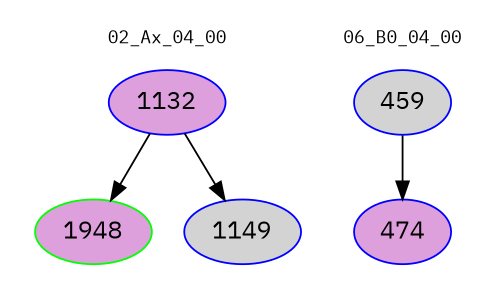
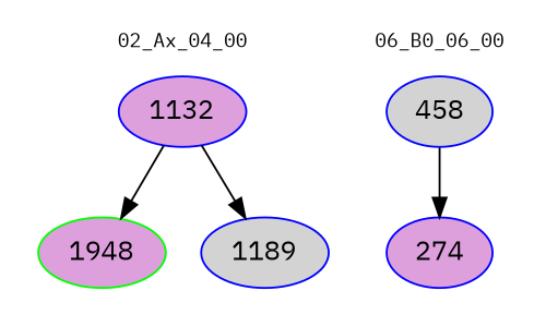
  digraph {
    fontname="IBM Plex Mono"
    node [color=blue fillcolor=plum fontname="IBM Plex Mono" style=filled]
    edge [color=black fontname="IBM Plex Mono"]
    n1 [label=1132]
    n2 [color=green label=1948]
-   n3 [fillcolor=lightgrey label=1149]
-   n4 [fillcolor=lightgrey label=459]
-   n5 [label=474]
+   n3 [fillcolor=lightgrey label=1189]
+   n4 [fillcolor=lightgrey label=458]
+   n5 [label=274]
    subgraph cluster_1 {
      color=white
      fontsize=10
      label="02_Ax_04_00"
      n1
      n2
      n3
    }
    subgraph cluster_2 {
      color=white
      fontsize=10
-     label="06_B0_04_00"
+     label="06_B0_06_00"
      n4
      n5
    }
    n1 -> n2
    n1 -> n3
    n4 -> n5
  }
